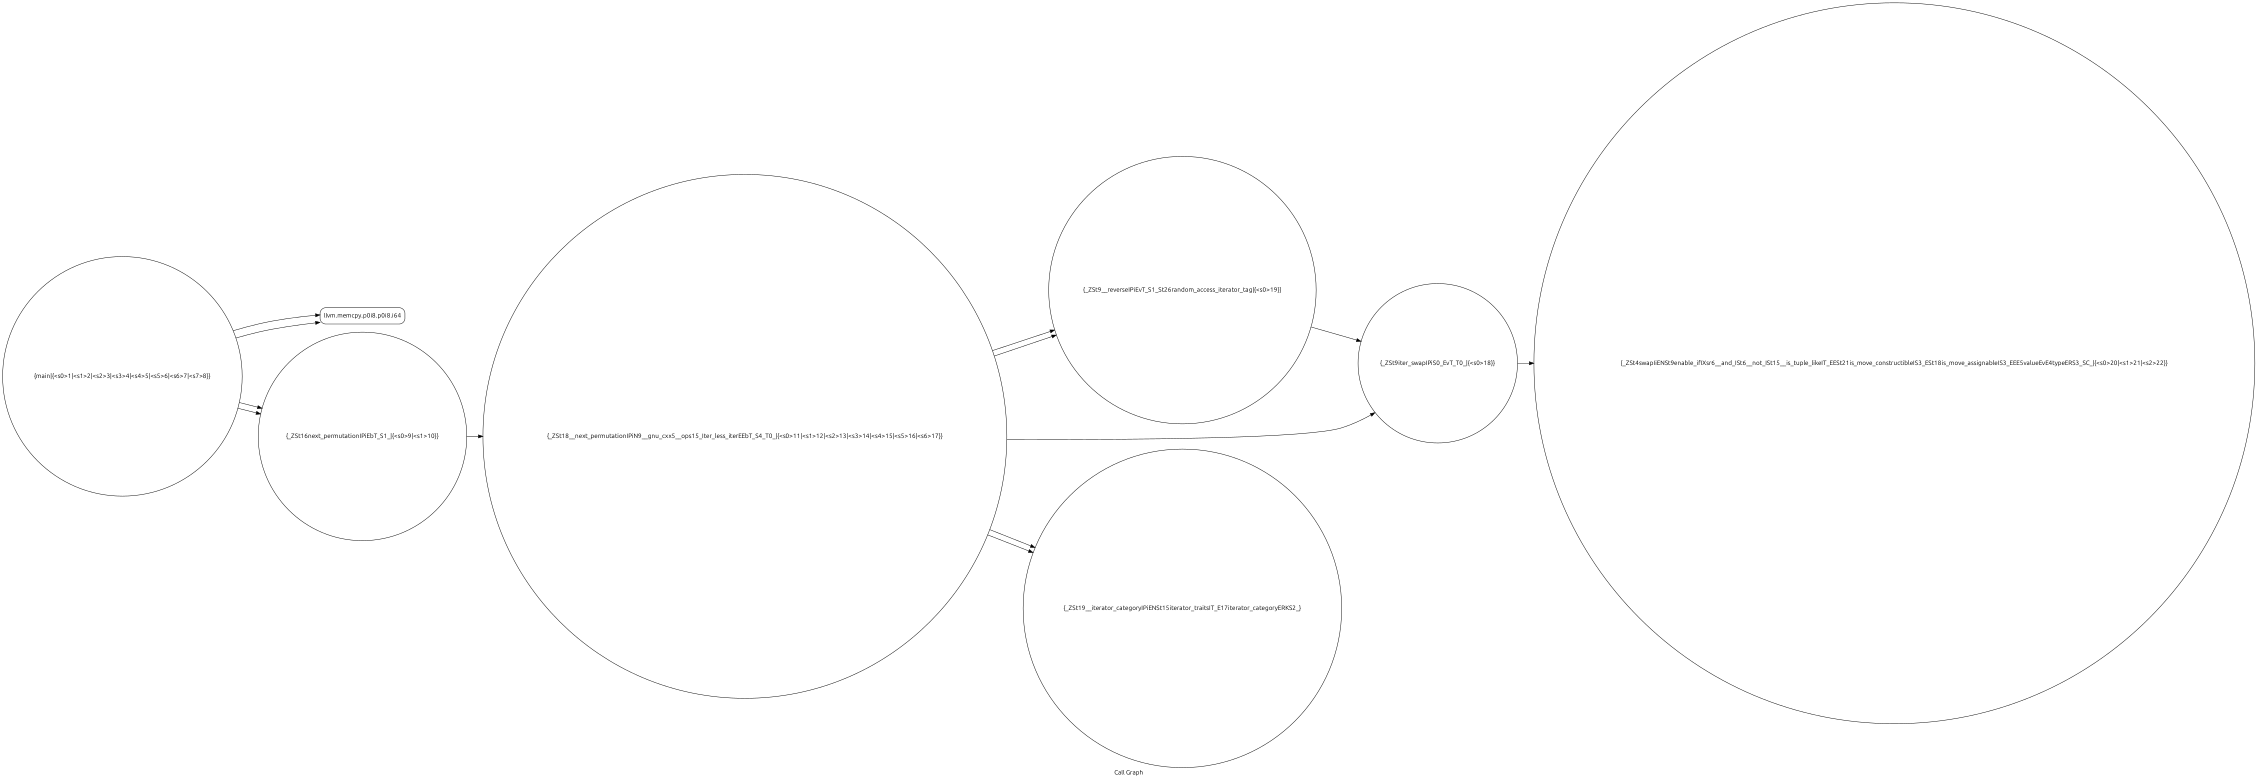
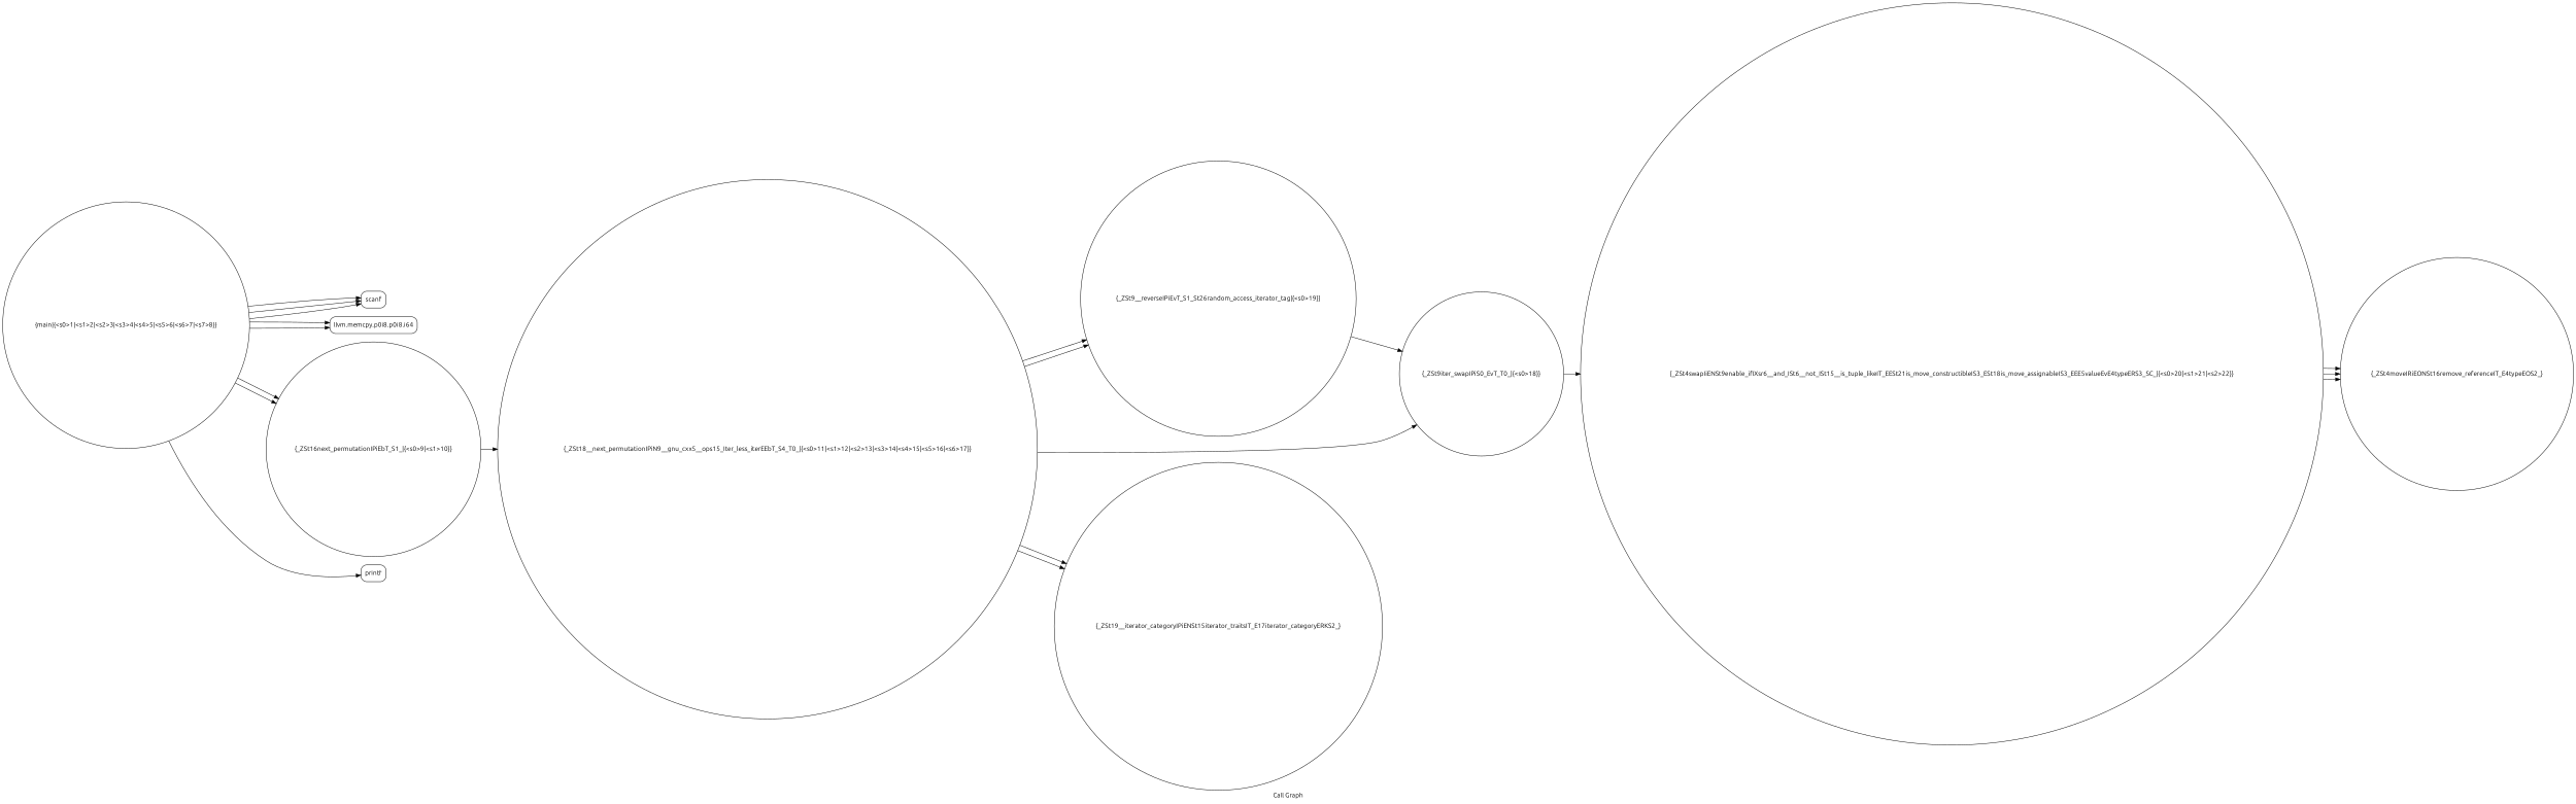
  digraph {
    fontname=Ubuntu
    label="Call Graph"
    rankdir=LR
    node [fontname=Ubuntu shape=circle]
    edge [color=black fontname=Ubuntu tailport=s0]
    n1 [label="{main|{<s0>1|<s1>2|<s2>3|<s3>4|<s4>5|<s5>6|<s6>7|<s7>8}}"]
+   n2 [label="{scanf}" shape=Mrecord]
    n3 [label="{llvm.memcpy.p0i8.p0i8.i64}" shape=Mrecord]
    n4 [label="{_ZSt16next_permutationIPiEbT_S1_|{<s0>9|<s1>10}}"]
+   n5 [label="{printf}" shape=Mrecord]
    n6 [label="{_ZSt18__next_permutationIPiN9__gnu_cxx5__ops15_Iter_less_iterEEbT_S4_T0_|{<s0>11|<s1>12|<s2>13|<s3>14|<s4>15|<s5>16|<s6>17}}"]
    n7 [label="{_ZSt9__reverseIPiEvT_S1_St26random_access_iterator_tag|{<s0>19}}"]
    n8 [label="{_ZSt9iter_swapIPiS0_EvT_T0_|{<s0>18}}"]
    n9 [label="{_ZSt19__iterator_categoryIPiENSt15iterator_traitsIT_E17iterator_categoryERKS2_}"]
    n10 [label="{_ZSt4swapIiENSt9enable_ifIXsr6__and_ISt6__not_ISt15__is_tuple_likeIT_EESt21is_move_constructibleIS3_ESt18is_move_assignableIS3_EEE5valueEvE4typeERS3_SC_|{<s0>20|<s1>21|<s2>22}}"]
+   n11 [label="{_ZSt4moveIRiEONSt16remove_referenceIT_E4typeEOS2_}"]
+   n1 -> n2
+   n1 -> n2 [tailport=s1]
+   n1 -> n2 [tailport=s2]
    n1 -> n3 [tailport=s3]
    n1 -> n3 [tailport=s4]
    n1 -> n4 [tailport=s5]
    n1 -> n4 [tailport=s6]
+   n1 -> n5 [tailport=s7]
    n4 -> n6 [tailport=s1]
    n6 -> n7 [tailport=s4]
    n6 -> n7 [tailport=s6]
    n6 -> n8 [tailport=s2]
    n6 -> n9 [tailport=s3]
    n6 -> n9 [tailport=s5]
    n7 -> n8
    n8 -> n10
+   n10 -> n11
+   n10 -> n11 [tailport=s1]
+   n10 -> n11 [tailport=s2]
  }
